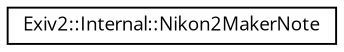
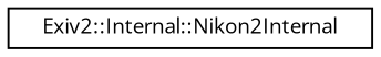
  digraph {
    rankdir=LR
    fontname="Open Sans"
-   n1 [color=black fillcolor=white fontname="Open Sans" fontsize=10 height=0.2 label="Exiv2::Internal::Nikon2MakerNote" shape=box style=filled width=0.4]
+   n1 [color=black fillcolor=white fontname="Open Sans" fontsize=10 height=0.2 label="Exiv2::Internal::Nikon2Internal" shape=box style=filled width=0.4]
  }
